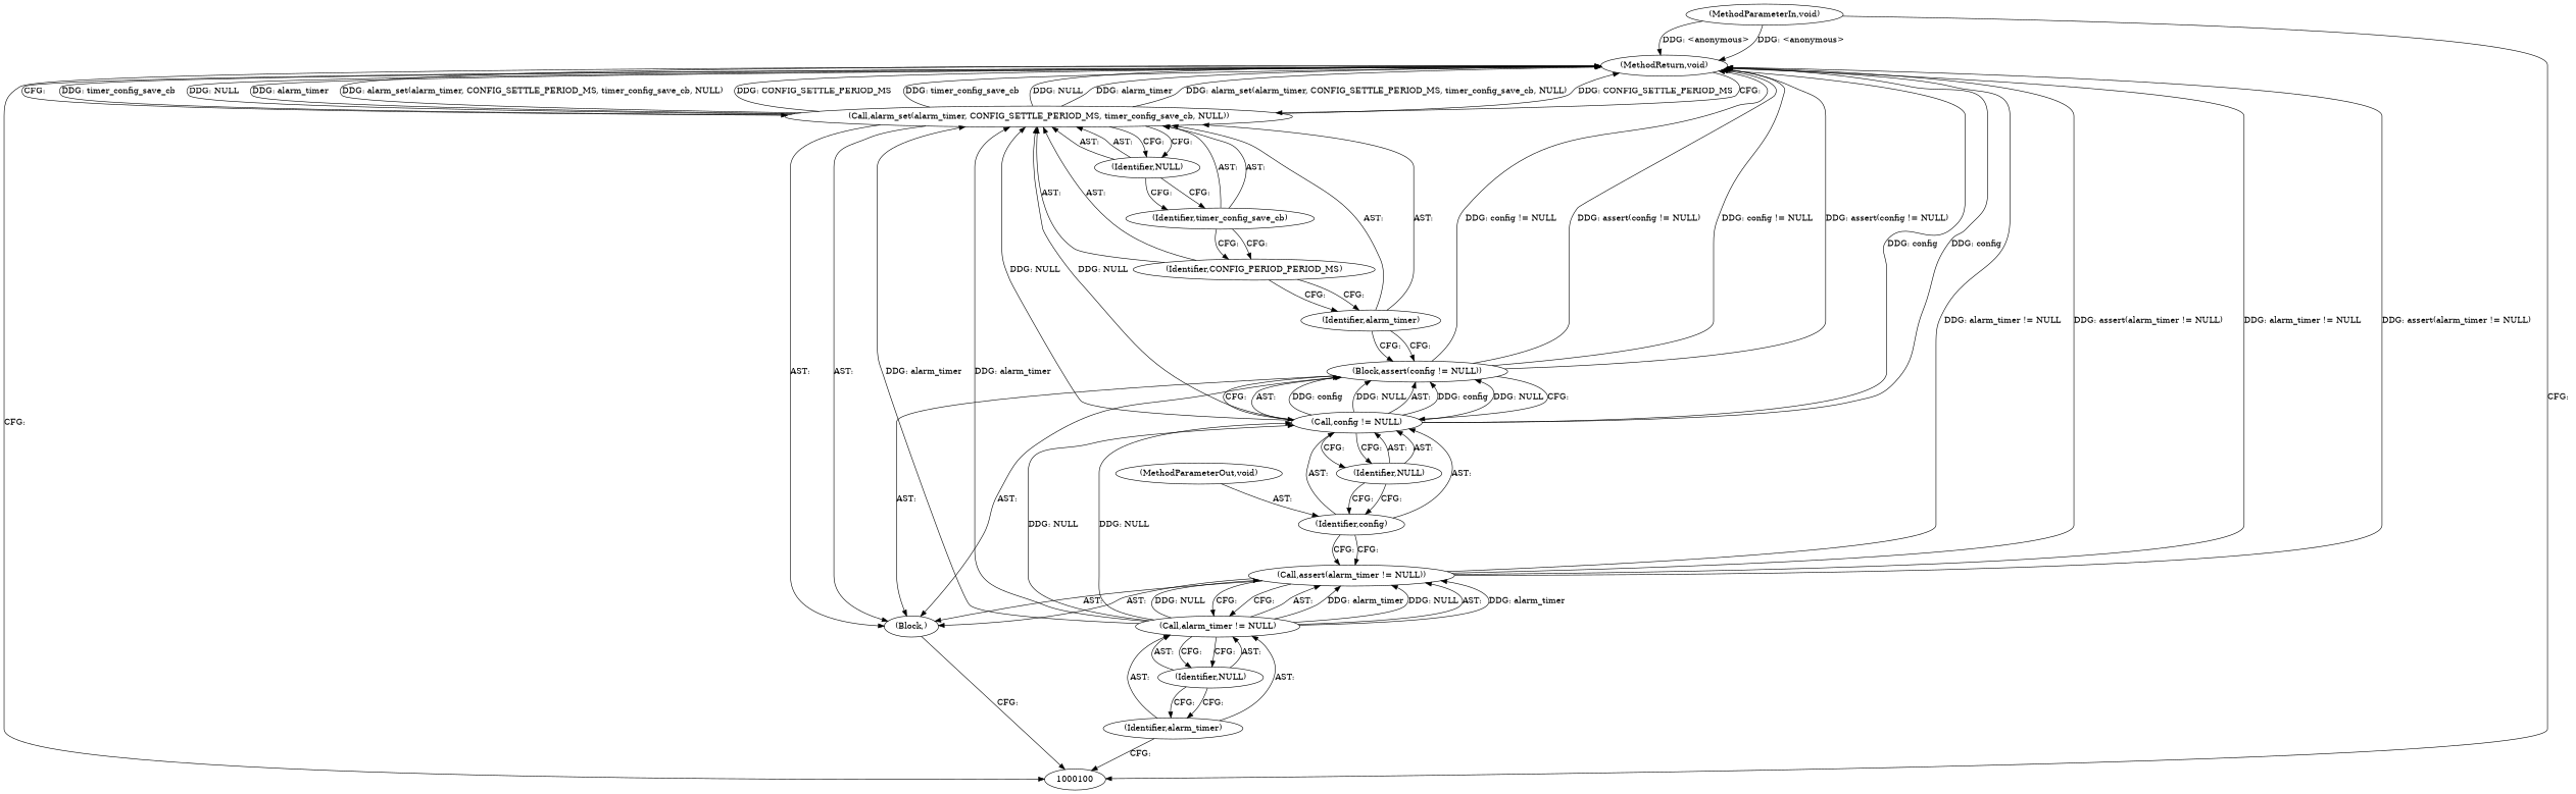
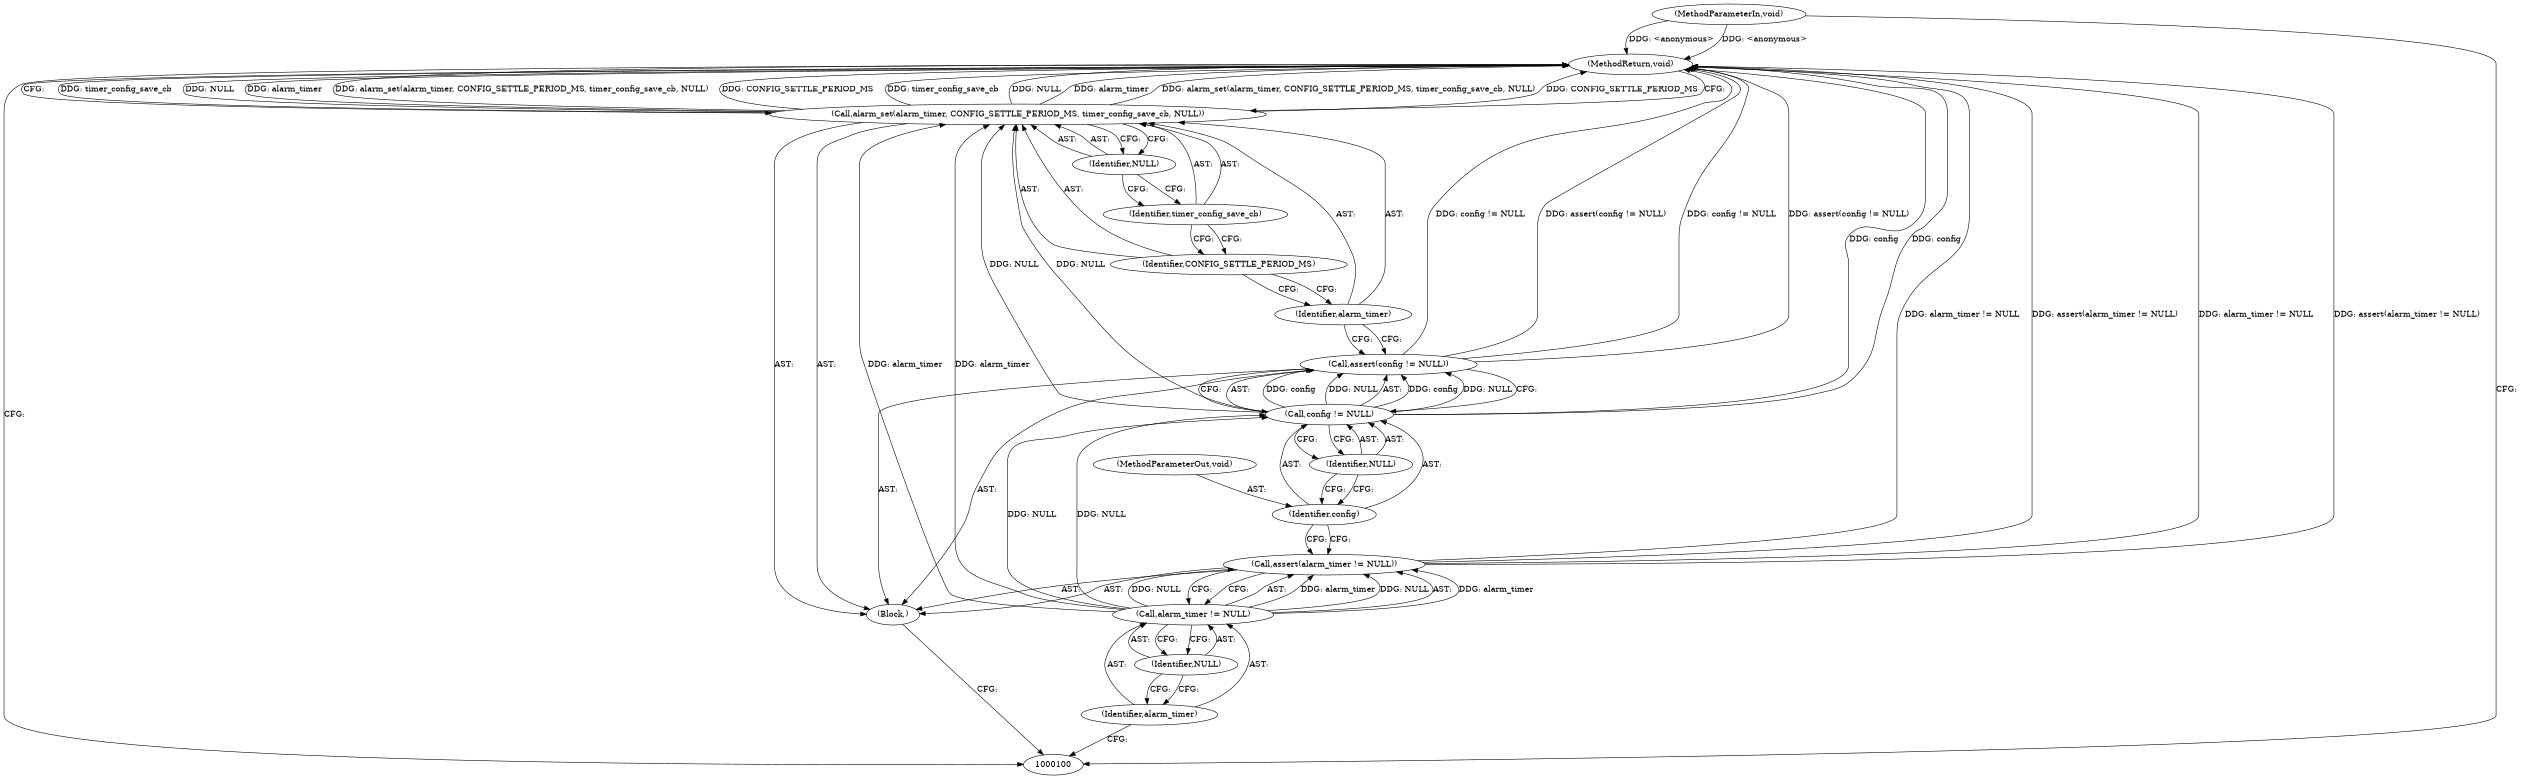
  digraph {
    n1 [label="(MethodReturn,void)"]
    n2 [label="(Call,alarm_set(alarm_timer, CONFIG_SETTLE_PERIOD_MS, timer_config_save_cb, NULL))"]
    1000100
    n4 [label="(Block,)"]
    n5 [label="(Identifier,NULL)"]
    n6 [label="(MethodParameterIn,void)"]
    n7 [label="(MethodParameterOut,void)"]
    n8 [label="(Identifier,config)"]
    n9 [label="(Call,alarm_timer != NULL)"]
    n10 [label="(Identifier,NULL)"]
    n11 [label="(Call,assert(alarm_timer != NULL))"]
    n12 [label="(Call,config != NULL)"]
    n13 [label="(Identifier,alarm_timer)"]
    n14 [label="(Identifier,NULL)"]
-   n15 [label="(Block,assert(config != NULL))"]
+   n15 [label="(Call,assert(config != NULL))"]
    n16 [label="(Identifier,alarm_timer)"]
    n17 [label="(Identifier,timer_config_save_cb)"]
-   n18 [label="(Identifier,CONFIG_PERIOD_PERIOD_MS)"]
+   n18 [label="(Identifier,CONFIG_SETTLE_PERIOD_MS)"]
    n1 -> n2 [label="CFG: "]
    n1 -> n2 [label="CFG: "]
    n1 -> 1000100 [label="CFG: "]
    n2 -> n1 [label="DDG: timer_config_save_cb"]
    n2 -> n1 [label="DDG: NULL"]
    n2 -> n1 [label="DDG: alarm_timer"]
    n2 -> n1 [label="DDG: alarm_set(alarm_timer, CONFIG_SETTLE_PERIOD_MS, timer_config_save_cb, NULL)"]
    n2 -> n1 [label="DDG: CONFIG_SETTLE_PERIOD_MS"]
    n2 -> n1 [label="DDG: timer_config_save_cb"]
    n2 -> n1 [label="DDG: NULL"]
    n2 -> n1 [label="DDG: alarm_timer"]
    n2 -> n1 [label="DDG: alarm_set(alarm_timer, CONFIG_SETTLE_PERIOD_MS, timer_config_save_cb, NULL)"]
    n2 -> n1 [label="DDG: CONFIG_SETTLE_PERIOD_MS"]
    n2 -> n4 [label="AST: "]
    n2 -> n4 [label="AST: "]
    n2 -> n5 [label="CFG: "]
    n2 -> n5 [label="CFG: "]
    n4 -> 1000100 [label="CFG: "]
    n5 -> n2 [label="AST: "]
    n5 -> n2 [label="AST: "]
    n5 -> n17 [label="CFG: "]
    n5 -> n17 [label="CFG: "]
    n6 -> n1 [label="DDG: <anonymous>"]
    n6 -> n1 [label="DDG: <anonymous>"]
    n6 -> 1000100 [label="CFG: "]
    n7 -> n8 [label="AST: "]
    n8 -> n11 [label="CFG: "]
    n8 -> n11 [label="CFG: "]
    n8 -> n12 [label="AST: "]
    n8 -> n12 [label="AST: "]
    n9 -> n2 [label="DDG: alarm_timer"]
    n9 -> n2 [label="DDG: alarm_timer"]
    n9 -> n10 [label="CFG: "]
    n9 -> n10 [label="CFG: "]
    n9 -> n11 [label="AST: "]
    n9 -> n11 [label="DDG: alarm_timer"]
    n9 -> n11 [label="DDG: NULL"]
    n9 -> n11 [label="AST: "]
    n9 -> n11 [label="DDG: alarm_timer"]
    n9 -> n11 [label="DDG: NULL"]
    n9 -> n12 [label="DDG: NULL"]
    n9 -> n12 [label="DDG: NULL"]
    n10 -> n9 [label="AST: "]
    n10 -> n9 [label="AST: "]
    n10 -> n13 [label="CFG: "]
    n10 -> n13 [label="CFG: "]
    n11 -> n1 [label="DDG: alarm_timer != NULL"]
    n11 -> n1 [label="DDG: assert(alarm_timer != NULL)"]
    n11 -> n1 [label="DDG: alarm_timer != NULL"]
    n11 -> n1 [label="DDG: assert(alarm_timer != NULL)"]
    n11 -> n4 [label="AST: "]
    n11 -> n4 [label="AST: "]
    n11 -> n9 [label="CFG: "]
    n11 -> n9 [label="CFG: "]
    n12 -> n1 [label="DDG: config"]
    n12 -> n1 [label="DDG: config"]
    n12 -> n2 [label="DDG: NULL"]
    n12 -> n2 [label="DDG: NULL"]
    n12 -> n14 [label="CFG: "]
    n12 -> n14 [label="CFG: "]
    n12 -> n15 [label="AST: "]
    n12 -> n15 [label="DDG: config"]
    n12 -> n15 [label="DDG: NULL"]
    n12 -> n15 [label="AST: "]
    n12 -> n15 [label="DDG: config"]
    n12 -> n15 [label="DDG: NULL"]
    n13 -> 1000100 [label="CFG: "]
    n13 -> n9 [label="AST: "]
    n13 -> n9 [label="AST: "]
    n14 -> n8 [label="CFG: "]
    n14 -> n8 [label="CFG: "]
    n14 -> n12 [label="AST: "]
    n14 -> n12 [label="AST: "]
    n15 -> n1 [label="DDG: config != NULL"]
    n15 -> n1 [label="DDG: assert(config != NULL)"]
    n15 -> n1 [label="DDG: config != NULL"]
    n15 -> n1 [label="DDG: assert(config != NULL)"]
    n15 -> n4 [label="AST: "]
    n15 -> n4 [label="AST: "]
    n15 -> n12 [label="CFG: "]
    n15 -> n12 [label="CFG: "]
    n16 -> n2 [label="AST: "]
    n16 -> n2 [label="AST: "]
    n16 -> n15 [label="CFG: "]
    n16 -> n15 [label="CFG: "]
    n17 -> n2 [label="AST: "]
    n17 -> n2 [label="AST: "]
    n17 -> n18 [label="CFG: "]
    n17 -> n18 [label="CFG: "]
    n18 -> n2 [label="AST: "]
    n18 -> n2 [label="AST: "]
    n18 -> n16 [label="CFG: "]
    n18 -> n16 [label="CFG: "]
  }
